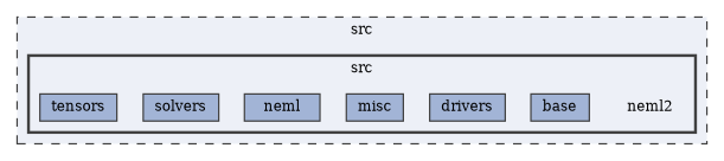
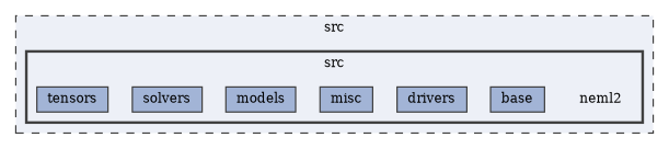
  digraph {
    compound=true
    fontname="DejaVu Serif"
    node [fontname="DejaVu Serif" fontsize=10 shape=box color=grey25 fillcolor="#a2b4d6" style=filled]
    n1 [height=0.2 label=neml2 shape=plaintext width=0.4 color="" fillcolor="" style=""]
    n2 [height=0.2 label=base width=0.4]
    n3 [height=0.2 label=drivers width=0.4]
    n4 [height=0.2 label=misc width=0.4]
-   n5 [height=0.2 label=neml width=0.4]
+   n5 [height=0.2 label=models width=0.4]
    n6 [height=0.2 label=solvers width=0.4]
    n7 [height=0.2 label=tensors width=0.4]
    subgraph cluster_1 {
      bgcolor="#edf0f7"
      fontsize=10
      label=src
      pencolor=grey25
      style="filled,dashed"
      subgraph cluster_2 {
        bgcolor="#edf0f7"
        fontsize=10
        pencolor=grey25
        style="filled,bold"
        n1
        n2
        n3
        n4
        n5
        n6
        n7
      }
    }
  }
